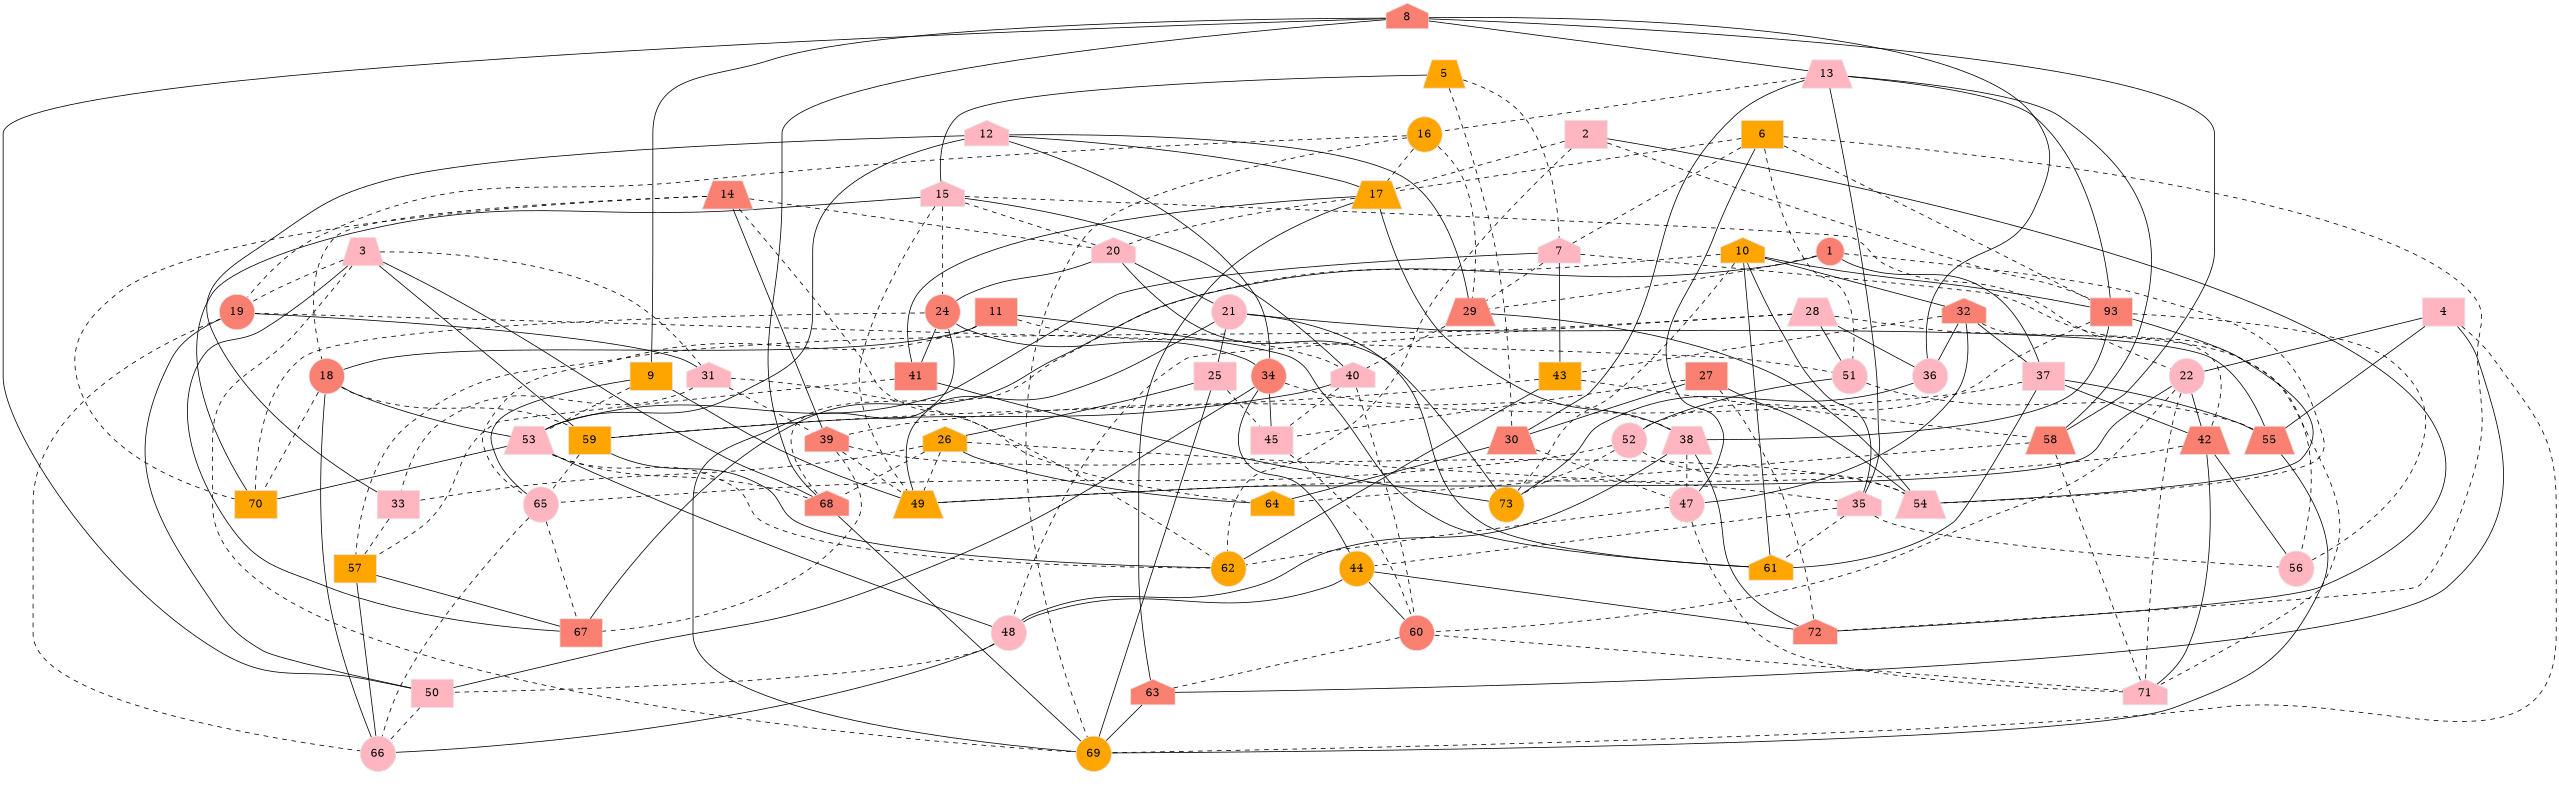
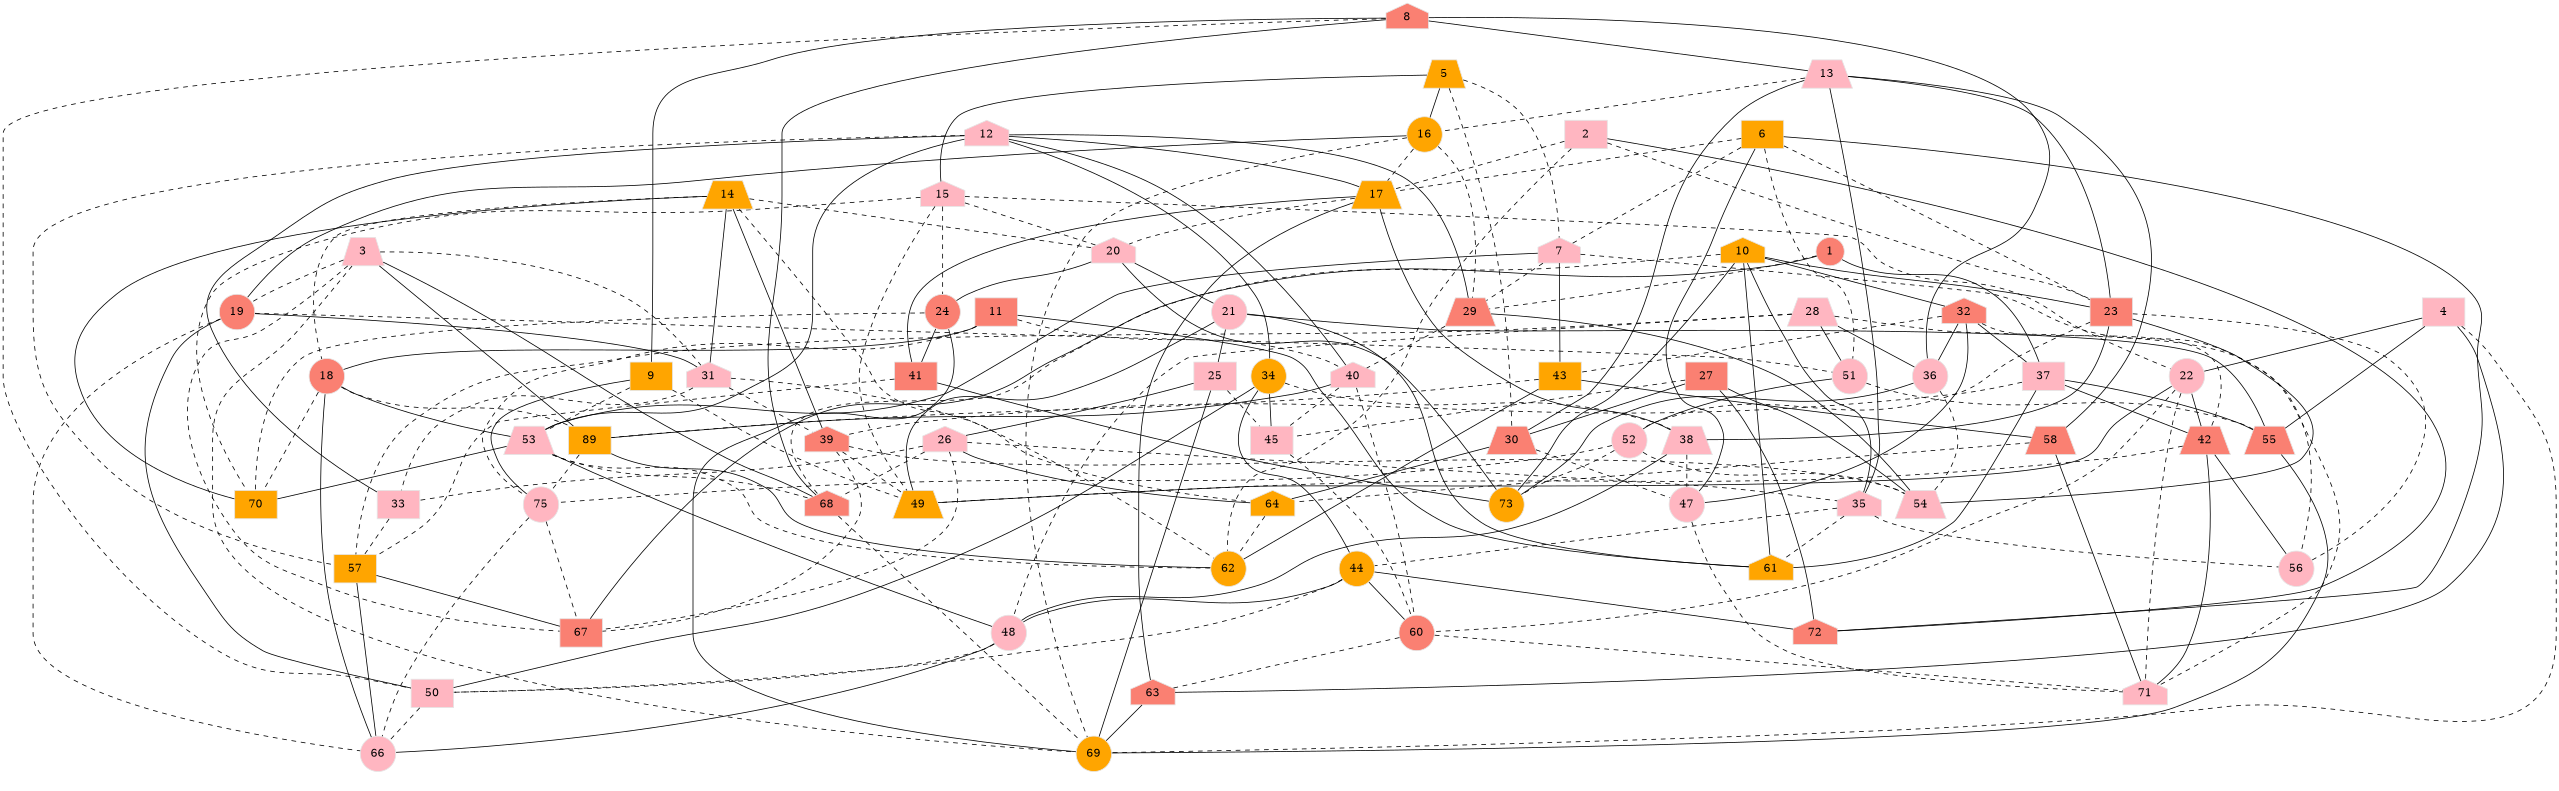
  graph {
    node [color=gray90 fillcolor=lightpink shape=circle style=filled]
    edge [style=solid weight=1.0]
    1 [fillcolor=salmon]
    29 [fillcolor=salmon shape=trapezium]
    37 [shape=box]
    54 [shape=trapezium]
    67 [fillcolor=salmon shape=box]
    40 [shape=house]
    55 [fillcolor=salmon shape=trapezium]
    61 [fillcolor=orange shape=house]
    39 [fillcolor=salmon shape=house]
    42 [fillcolor=salmon shape=trapezium]
    2 [shape=box]
    17 [fillcolor=orange shape=trapezium]
-   23 [fillcolor=salmon shape=box label=93]
+   23 [fillcolor=salmon shape=box]
    62 [fillcolor=orange]
    72 [fillcolor=salmon shape=house]
    63 [fillcolor=salmon shape=house]
    20 [shape=house]
    38 [shape=trapezium]
    41 [fillcolor=salmon shape=box]
    56
    52
    3 [shape=trapezium]
    19 [fillcolor=salmon]
    31 [shape=house]
-   59 [fillcolor=orange shape=box]
+   59 [fillcolor=orange shape=box label=89]
    68 [fillcolor=salmon shape=house]
    69 [fillcolor=orange]
    51
    50 [shape=box]
    66
    33 [shape=box]
    64 [fillcolor=orange shape=house]
-   65
+   65 [label=75]
    4 [shape=box]
    22
    49 [fillcolor=orange shape=trapezium]
    60 [fillcolor=salmon]
    71 [shape=house]
    5 [fillcolor=orange shape=trapezium]
    7 [shape=house]
    15 [shape=house]
    16 [fillcolor=orange]
    30 [fillcolor=salmon shape=trapezium]
    43 [fillcolor=orange shape=box]
    53 [shape=trapezium]
    70 [fillcolor=orange shape=box]
    24 [fillcolor=salmon]
    47
    6 [fillcolor=orange shape=box]
    58 [fillcolor=salmon shape=trapezium]
    48
    8 [fillcolor=salmon shape=house]
    9 [fillcolor=orange shape=box]
    13 [shape=trapezium]
    36
    35 [shape=house]
    73 [fillcolor=orange]
    10 [fillcolor=orange shape=house]
    32 [fillcolor=salmon shape=house]
    44 [fillcolor=orange]
    11 [fillcolor=salmon shape=box]
    18 [fillcolor=salmon]
    45 [shape=box]
    12 [shape=house]
-   34 [fillcolor=salmon]
+   34 [fillcolor=orange]
    57 [fillcolor=orange shape=box]
-   14 [fillcolor=salmon shape=trapezium]
+   14 [fillcolor=orange shape=trapezium]
    21
    25 [shape=box]
-   26 [fillcolor=orange shape=house]
+   26 [shape=house]
    27 [fillcolor=salmon shape=box]
    28 [shape=trapezium]
    1 -- 29 [style=dashed]
    1 -- 37
-   1 -- 54 [style=dashed]
+   36 -- 54 [style=dashed]
    1 -- 67
    29 -- 54
    29 -- 40 [style=dashed]
    37 -- 55
    37 -- 61
    37 -- 39 [style=dashed]
    37 -- 42
    40 -- 59
    40 -- 60 [style=dashed]
    40 -- 45 [style=dashed]
    55 -- 69
    39 -- 54 [style=dashed]
    39 -- 67 [style=dashed]
    39 -- 49 [style=dashed]
    42 -- 56
    42 -- 49 [style=dashed]
    42 -- 71
    2 -- 17 [style=dashed]
    2 -- 23 [style=dashed]
    2 -- 62 [style=dashed]
    2 -- 72
    17 -- 63 [weight=3.0]
    17 -- 20 [style=dashed]
    17 -- 38
    17 -- 41
    23 -- 54
    23 -- 38
    23 -- 56 [style=dashed]
    23 -- 52 [style=dashed]
    63 -- 69
    20 -- 24
    20 -- 73
    20 -- 21
-   38 -- 72
    38 -- 47 [style=dashed]
    38 -- 48
    41 -- 73
    41 -- 57 [style=dashed]
    52 -- 54 [style=dashed]
    52 -- 65 [style=dashed]
    52 -- 73 [style=dashed weight=2.0]
-   3 -- 67
+   3 -- 67 [style=dashed]
    3 -- 19 [style=dashed]
    3 -- 31 [style=dashed]
    3 -- 59
    3 -- 68
    3 -- 69 [style=dashed]
    19 -- 31
    19 -- 51 [style=dashed]
    19 -- 50
    19 -- 66 [style=dashed]
    31 -- 39 [style=dashed]
    31 -- 33 [style=dashed]
    31 -- 64 [style=dashed]
    59 -- 62
    59 -- 65 [style=dashed]
-   68 -- 69
+   68 -- 69 [style=dashed]
    51 -- 55 [style=dashed weight=2.0]
    51 -- 52
    50 -- 66 [style=dashed]
    33 -- 57 [style=dashed]
    65 -- 67 [style=dashed]
    65 -- 66 [style=dashed]
    4 -- 55
    4 -- 63
    4 -- 69 [style=dashed]
    4 -- 22
    22 -- 42
    22 -- 49
    22 -- 60 [style=dashed]
    22 -- 71 [style=dashed]
    60 -- 63 [style=dashed]
    60 -- 71 [style=dashed]
    5 -- 7 [style=dashed]
    5 -- 15
+   5 -- 16
    5 -- 30 [style=dashed]
    7 -- 29 [style=dashed]
    7 -- 56 [style=dashed]
    7 -- 43
    7 -- 53
-   15 -- 40
+   12 -- 40
    15 -- 20 [style=dashed]
    15 -- 22 [style=dashed]
    15 -- 49 [style=dashed]
-   15 -- 70 [weight=2.0]
+   15 -- 70 [style=dashed weight=2.0]
    15 -- 24 [style=dashed]
    16 -- 29 [style=dashed]
    16 -- 17 [style=dashed]
-   16 -- 19 [style=dashed]
+   16 -- 19
    16 -- 69 [style=dashed]
    30 -- 64 [weight=2.0]
    30 -- 47 [style=dashed]
    43 -- 62
    43 -- 59 [style=dashed]
-   43 -- 58 [style=dashed weight=2.0]
+   43 -- 58 [weight=2.0]
    53 -- 62 [style=dashed]
    53 -- 68 [style=dashed]
    53 -- 70
    53 -- 48
    24 -- 41
    24 -- 69
    24 -- 70 [style=dashed]
-   24 -- 34
-   47 -- 62 [style=dashed]
+   64 -- 62 [style=dashed]
    47 -- 71 [style=dashed]
    6 -- 17 [style=dashed]
    6 -- 23 [style=dashed]
-   6 -- 72 [style=dashed]
+   6 -- 72
    6 -- 51 [style=dashed]
    6 -- 7 [style=dashed]
    6 -- 47
    58 -- 64 [style=dashed]
-   58 -- 71 [style=dashed]
+   58 -- 71
    48 -- 50 [style=dashed]
    48 -- 66
    8 -- 68
-   8 -- 50
-   8 -- 58
+   8 -- 50 [style=dashed]
    8 -- 9
    8 -- 13
    8 -- 36
    9 -- 65
-   9 -- 49
+   9 -- 49 [style=dashed]
    9 -- 53 [style=dashed]
    13 -- 23
    13 -- 16 [style=dashed]
    13 -- 30
    13 -- 58
    13 -- 35
    36 -- 73
    35 -- 61 [style=dashed]
    35 -- 56 [style=dashed]
    35 -- 44 [style=dashed]
    10 -- 61
    10 -- 23
    10 -- 68 [style=dashed]
    10 -- 35
-   10 -- 73 [style=dashed]
+   10 -- 73
    10 -- 32
    32 -- 37
    32 -- 42 [style=dashed]
    32 -- 43 [style=dashed]
    32 -- 47
    32 -- 36
    44 -- 72
+   44 -- 50 [style=dashed]
    44 -- 60
    44 -- 48
    11 -- 40 [style=dashed]
    11 -- 61
    11 -- 65 [style=dashed]
    11 -- 18
    18 -- 59 [style=dashed]
    18 -- 66
    18 -- 53
    18 -- 70 [style=dashed]
    45 -- 60 [style=dashed]
    12 -- 29
    12 -- 17
    12 -- 33 [weight=3.0]
    12 -- 53
    12 -- 34
+   12 -- 57 [style=dashed]
    34 -- 38 [style=dashed]
    34 -- 50
    34 -- 44
    34 -- 45
    57 -- 67
    57 -- 66
    14 -- 39
    14 -- 62 [style=dashed]
    14 -- 20 [style=dashed]
-   14 -- 70 [style=dashed]
+   14 -- 31
+   14 -- 70
    14 -- 18 [style=dashed]
    21 -- 55
    21 -- 61
    21 -- 49
    21 -- 25 [weight=2.0]
    25 -- 69
    25 -- 45 [style=dashed weight=2.0]
    25 -- 26
-   26 -- 49 [style=dashed]
+   26 -- 67 [style=dashed]
    26 -- 68 [style=dashed]
    26 -- 33 [style=dashed]
    26 -- 64
    26 -- 35 [style=dashed]
    27 -- 54
-   27 -- 72 [style=dashed]
+   27 -- 72
    27 -- 30
    27 -- 45 [style=dashed]
    28 -- 51
    28 -- 71 [style=dashed]
    28 -- 48 [style=dashed weight=2.0]
    28 -- 36
    28 -- 57 [style=dashed]
  }
